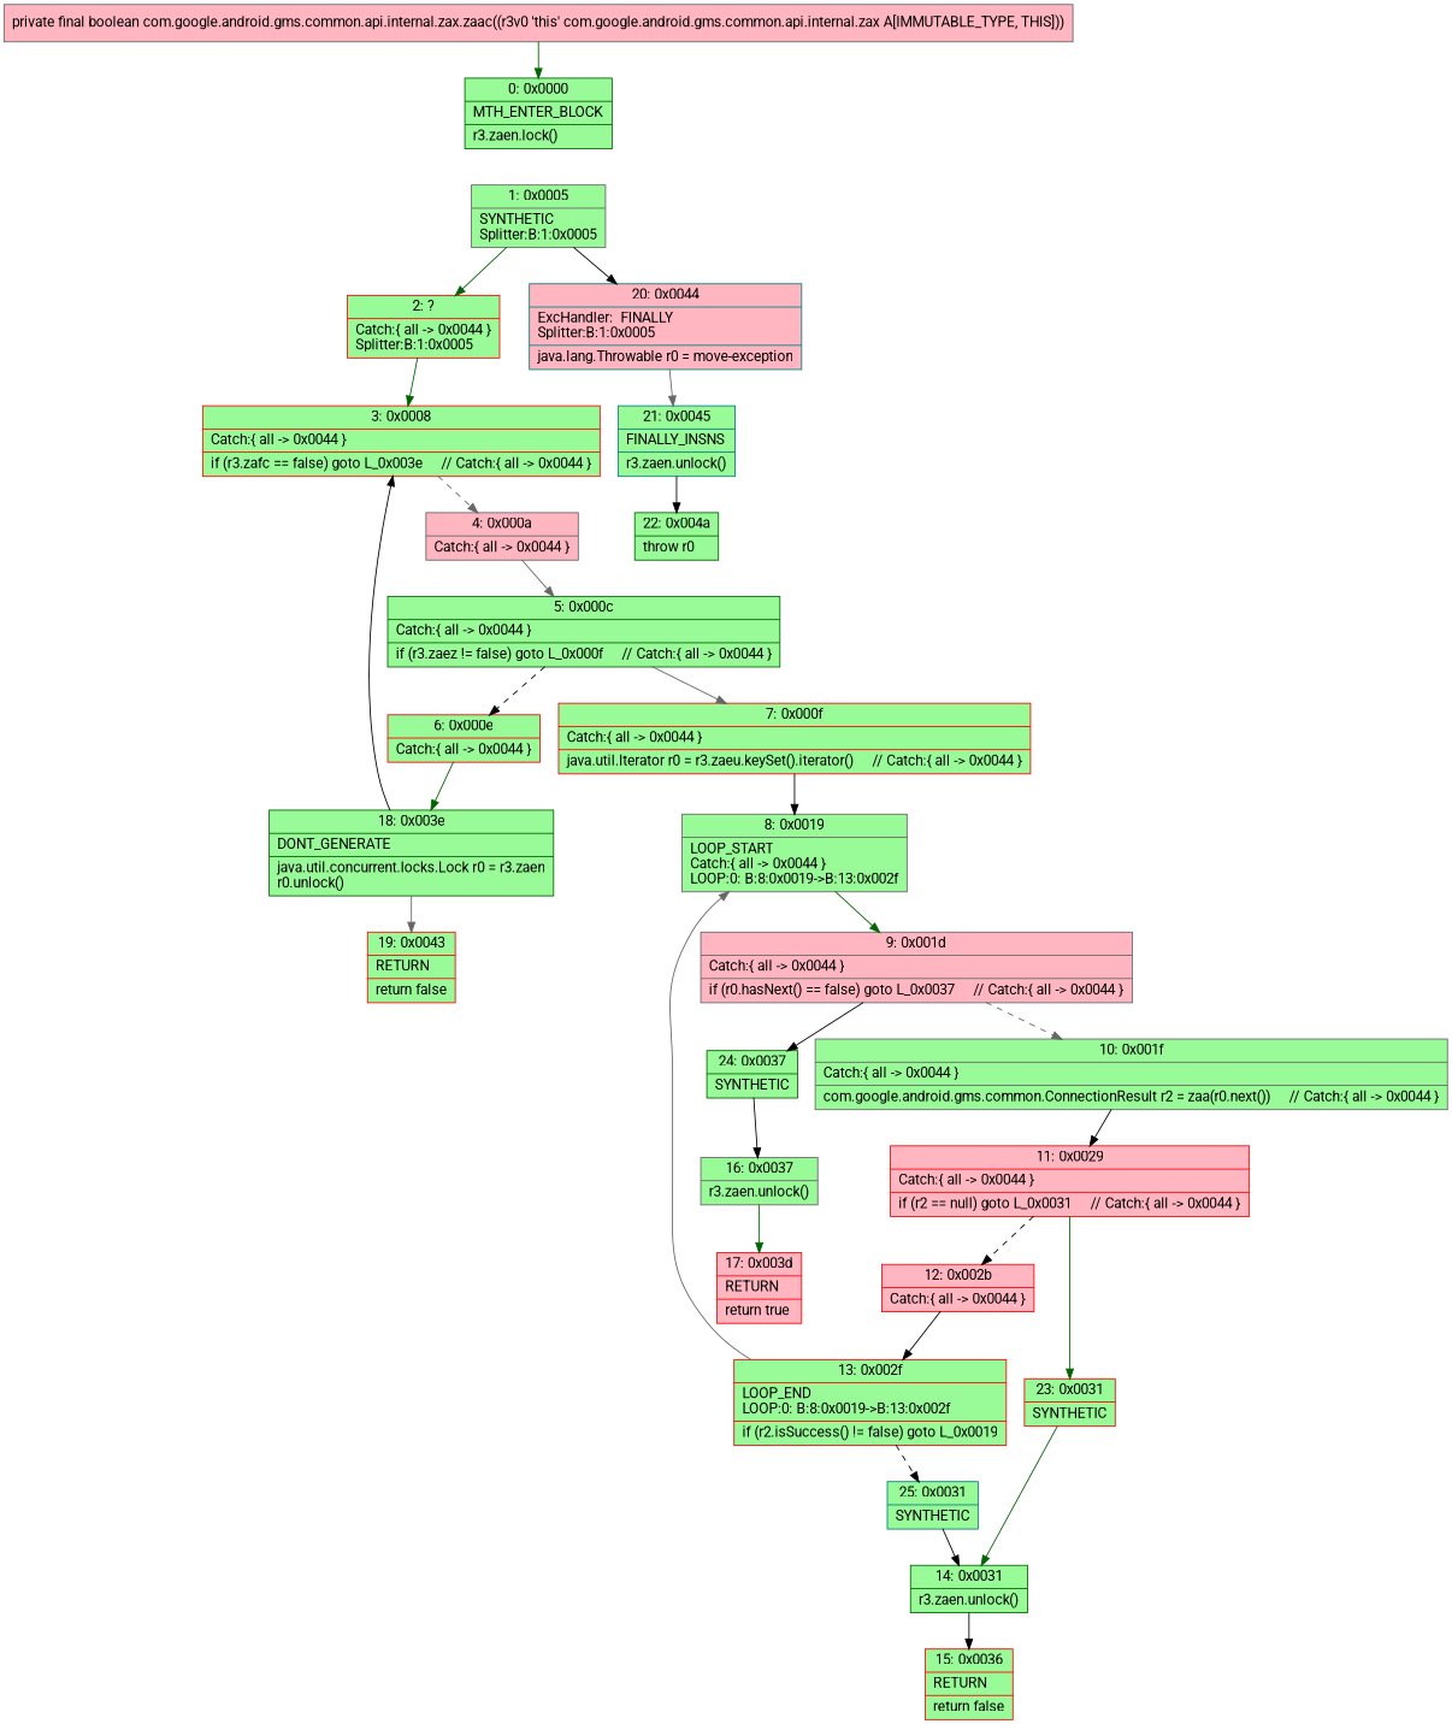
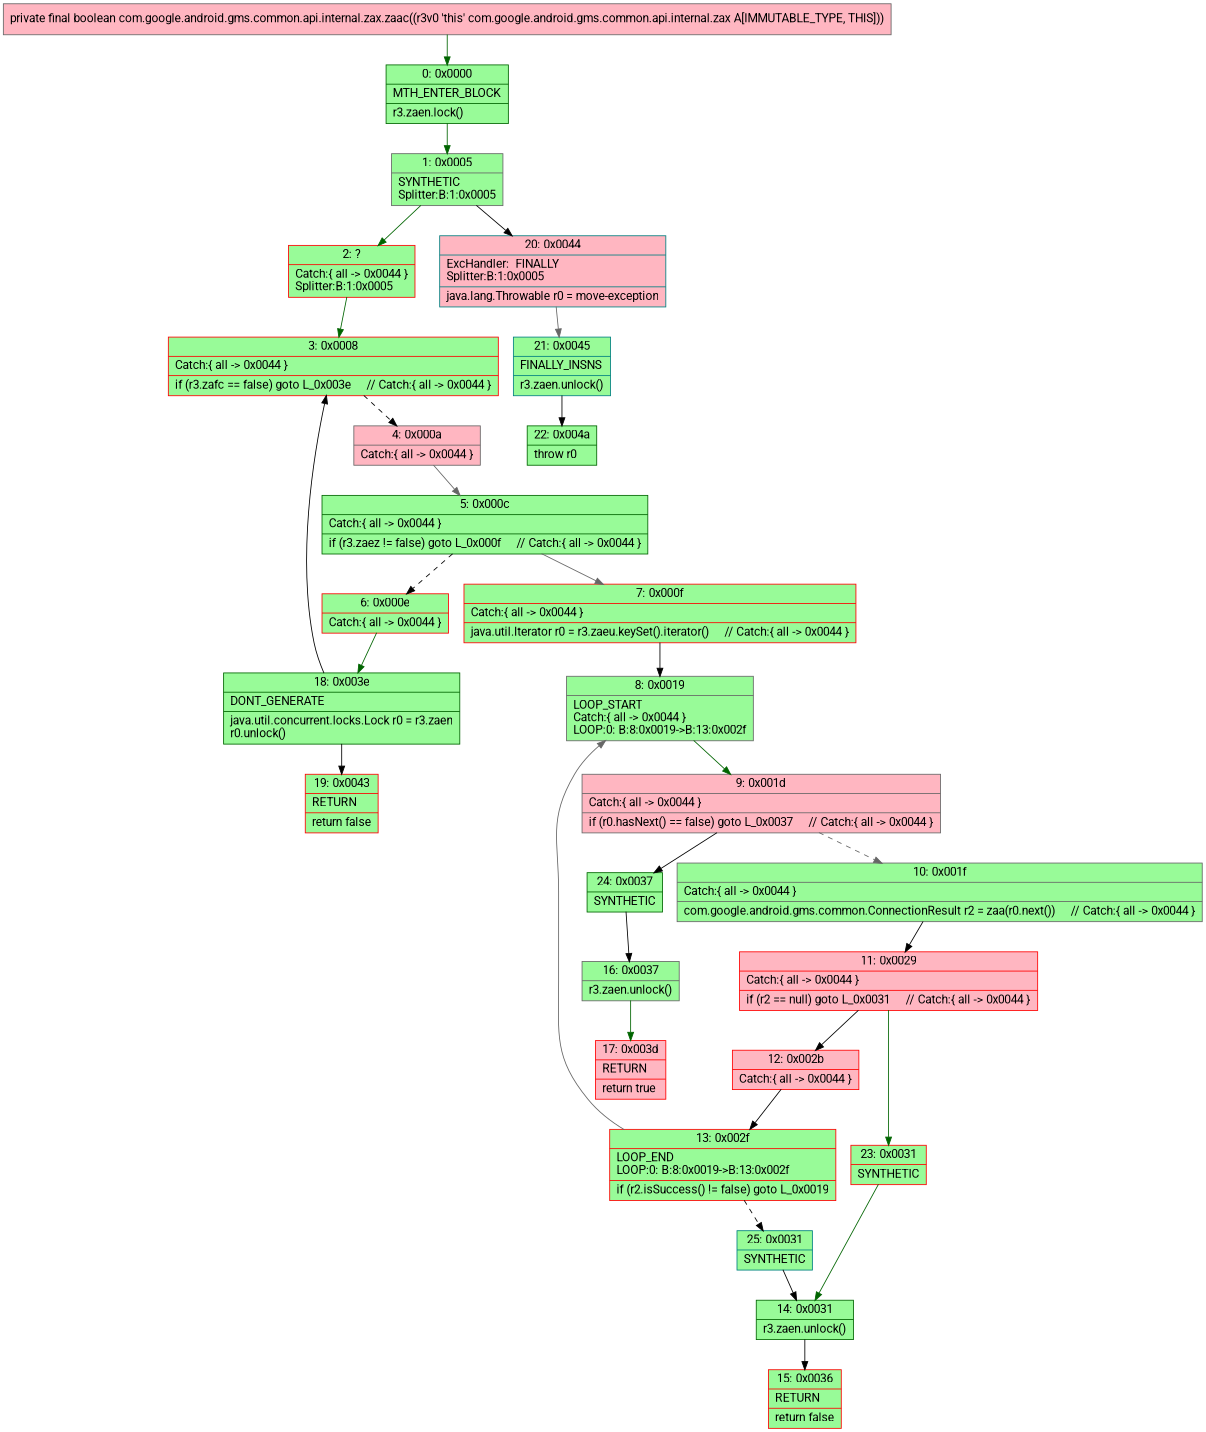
  digraph {
    fontname=Roboto
    node [color=red fillcolor=palegreen fontname=Roboto shape=record style=filled]
    edge [color=black fontname=Roboto]
    n1 [color=darkgreen label="{0\:\ 0x0000|MTH_ENTER_BLOCK\l|r3.zaen.lock()\l}"]
    n2 [color=gray40 label="{1\:\ 0x0005|SYNTHETIC\lSplitter:B:1:0x0005\l}"]
    n3 [label="{2\:\ ?|Catch:\{ all \-\> 0x0044 \}\lSplitter:B:1:0x0005\l}"]
    n4 [color=teal fillcolor=lightpink label="{20\:\ 0x0044|ExcHandler:  FINALLY\lSplitter:B:1:0x0005\l|java.lang.Throwable r0 = move\-exception\l}"]
    n5 [label="{3\:\ 0x0008|Catch:\{ all \-\> 0x0044 \}\l|if (r3.zafc == false) goto L_0x003e     \/\/ Catch:\{ all \-\> 0x0044 \}\l}"]
    n6 [color=teal label="{21\:\ 0x0045|FINALLY_INSNS\l|r3.zaen.unlock()\l}"]
    n7 [color=gray40 fillcolor=lightpink label="{4\:\ 0x000a|Catch:\{ all \-\> 0x0044 \}\l}"]
    n8 [color=darkgreen label="{5\:\ 0x000c|Catch:\{ all \-\> 0x0044 \}\l|if (r3.zaez != false) goto L_0x000f     \/\/ Catch:\{ all \-\> 0x0044 \}\l}"]
    n9 [color=darkgreen label="{18\:\ 0x003e|DONT_GENERATE\l|java.util.concurrent.locks.Lock r0 = r3.zaen\lr0.unlock()\l}"]
    n10 [label="{19\:\ 0x0043|RETURN\l|return false\l}"]
    n11 [label="{6\:\ 0x000e|Catch:\{ all \-\> 0x0044 \}\l}"]
    n12 [label="{7\:\ 0x000f|Catch:\{ all \-\> 0x0044 \}\l|java.util.Iterator r0 = r3.zaeu.keySet().iterator()     \/\/ Catch:\{ all \-\> 0x0044 \}\l}"]
    n13 [color=gray40 label="{8\:\ 0x0019|LOOP_START\lCatch:\{ all \-\> 0x0044 \}\lLOOP:0: B:8:0x0019\-\>B:13:0x002f\l}"]
    n14 [color=gray40 fillcolor=lightpink label="{9\:\ 0x001d|Catch:\{ all \-\> 0x0044 \}\l|if (r0.hasNext() == false) goto L_0x0037     \/\/ Catch:\{ all \-\> 0x0044 \}\l}"]
    n15 [color=gray40 label="{10\:\ 0x001f|Catch:\{ all \-\> 0x0044 \}\l|com.google.android.gms.common.ConnectionResult r2 = zaa(r0.next())     \/\/ Catch:\{ all \-\> 0x0044 \}\l}"]
    n16 [color=darkgreen label="{24\:\ 0x0037|SYNTHETIC\l}"]
    n17 [fillcolor=lightpink label="{11\:\ 0x0029|Catch:\{ all \-\> 0x0044 \}\l|if (r2 == null) goto L_0x0031     \/\/ Catch:\{ all \-\> 0x0044 \}\l}"]
    n18 [color=gray40 label="{16\:\ 0x0037|r3.zaen.unlock()\l}"]
    n19 [fillcolor=lightpink label="{12\:\ 0x002b|Catch:\{ all \-\> 0x0044 \}\l}"]
    n20 [label="{23\:\ 0x0031|SYNTHETIC\l}"]
    n21 [label="{13\:\ 0x002f|LOOP_END\lLOOP:0: B:8:0x0019\-\>B:13:0x002f\l|if (r2.isSuccess() != false) goto L_0x0019\l}"]
    n22 [color=darkgreen label="{14\:\ 0x0031|r3.zaen.unlock()\l}"]
    n23 [color=teal label="{25\:\ 0x0031|SYNTHETIC\l}"]
    n24 [label="{15\:\ 0x0036|RETURN\l|return false\l}"]
    n25 [fillcolor=lightpink label="{17\:\ 0x003d|RETURN\l|return true\l}"]
    n26 [color=darkgreen label="{22\:\ 0x004a|throw r0\l}"]
    n27 [color=gray40 fillcolor=lightpink label="{private final boolean com.google.android.gms.common.api.internal.zax.zaac((r3v0 'this' com.google.android.gms.common.api.internal.zax A[IMMUTABLE_TYPE, THIS])) }"]
+   n1 -> n2 [color=darkgreen]
    n2 -> n3 [color=darkgreen]
    n2 -> n4
    n3 -> n5 [color=darkgreen]
    n4 -> n6 [color=gray40]
-   n5 -> n7 [color=gray40 style=dashed]
+   n5 -> n7 [style=dashed]
    n6 -> n26
    n7 -> n8 [color=gray40]
    n8 -> n11 [style=dashed]
    n8 -> n12 [color=gray40]
    n9 -> n5
-   n9 -> n10 [color=gray40]
+   n9 -> n10
    n11 -> n9 [color=darkgreen]
    n12 -> n13
    n13 -> n14 [color=darkgreen]
    n14 -> n15 [color=gray40 style=dashed]
    n14 -> n16
    n15 -> n17
    n16 -> n18
-   n17 -> n19 [style=dashed]
+   n17 -> n19 [style=solid]
    n17 -> n20 [color=darkgreen]
    n18 -> n25 [color=darkgreen]
    n19 -> n21
    n20 -> n22 [color=darkgreen]
    n21 -> n13 [color=gray40]
    n21 -> n23 [style=dashed]
    n22 -> n24
    n23 -> n22
    n27 -> n1 [color=darkgreen]
  }
